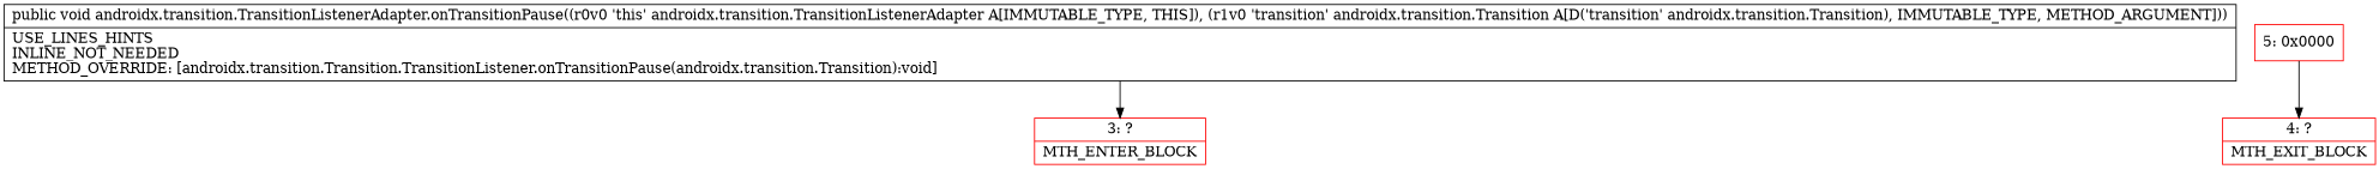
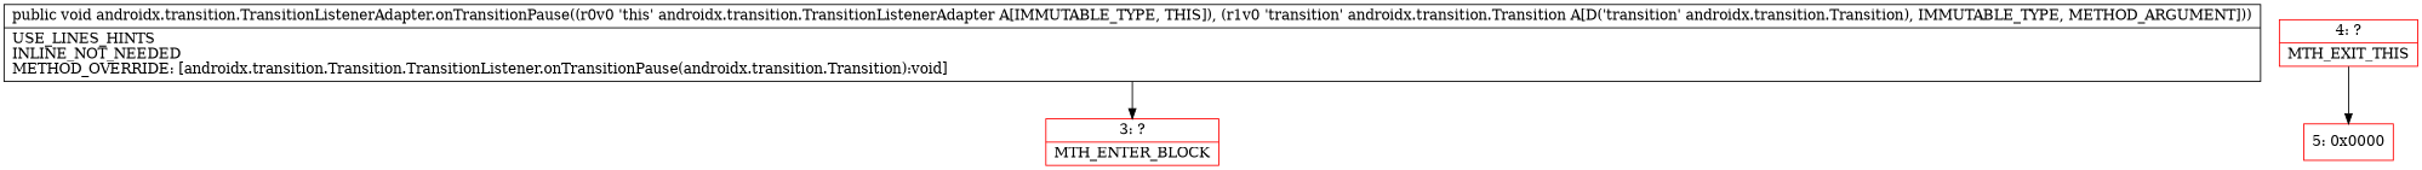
  digraph {
    node [color=red shape=record]
    n1 [label="{3\:\ ?|MTH_ENTER_BLOCK\l}"]
    n2 [label="{5\:\ 0x0000}"]
-   n3 [label="{4\:\ ?|MTH_EXIT_BLOCK\l}"]
+   n3 [label="{4\:\ ?|MTH_EXIT_THIS\l}"]
    n4 [label="{public void androidx.transition.TransitionListenerAdapter.onTransitionPause((r0v0 'this' androidx.transition.TransitionListenerAdapter A[IMMUTABLE_TYPE, THIS]), (r1v0 'transition' androidx.transition.Transition A[D('transition' androidx.transition.Transition), IMMUTABLE_TYPE, METHOD_ARGUMENT]))  | USE_LINES_HINTS\lINLINE_NOT_NEEDED\lMETHOD_OVERRIDE: [androidx.transition.Transition.TransitionListener.onTransitionPause(androidx.transition.Transition):void]\l}" color=""]
    subgraph cluster_1 {
      label="R(0)"
    }
-   n2 -> n3
+   n3 -> n2
    n4 -> n1
  }
